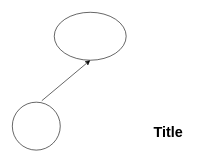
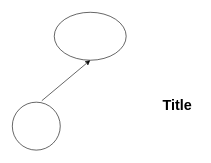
  <mxCell id="0" />
  <mxCell id="1" parent="0" />
  <mxCell id="2" value="" style="ellipse;whiteSpace=wrap;html=1;" parent="1" vertex="1"><mxGeometry x="90" y="20" width="120" height="80" as="geometry" /></mxCell>
  <mxCell id="3" value="" style="ellipse;whiteSpace=wrap;html=1;aspect=fixed;" parent="1" vertex="1"><mxGeometry x="20" y="170" width="80" height="80" as="geometry" /></mxCell>
  <mxCell id="4" value="" style="endArrow=classic;html=1;rounded=0;exitX=0.615;exitY=-0.03;exitDx=0;exitDy=0;exitPerimeter=0;entryX=0.5;entryY=1;entryDx=0;entryDy=0;" parent="1" source="3" target="2" edge="1"><mxGeometry width="50" height="50" relative="1" as="geometry"><mxPoint x="70" y="140" as="sourcePoint" /><mxPoint x="120" y="90" as="targetPoint" /></mxGeometry></mxCell>
- <mxCell id="5" value="Title" style="text;strokeColor=none;fillColor=none;html=1;fontSize=24;fontStyle=1;verticalAlign=middle;align=center;" parent="1" vertex="1"><mxGeometry x="230" y="200" width="100" height="40" as="geometry" /></mxCell>
+ <mxCell id="5" value="Title" style="text;strokeColor=none;fillColor=none;html=1;fontSize=24;fontStyle=1;verticalAlign=middle;align=center;" parent="1" vertex="1"><mxGeometry x="245" y="155" width="100" height="40" as="geometry" /></mxCell>
